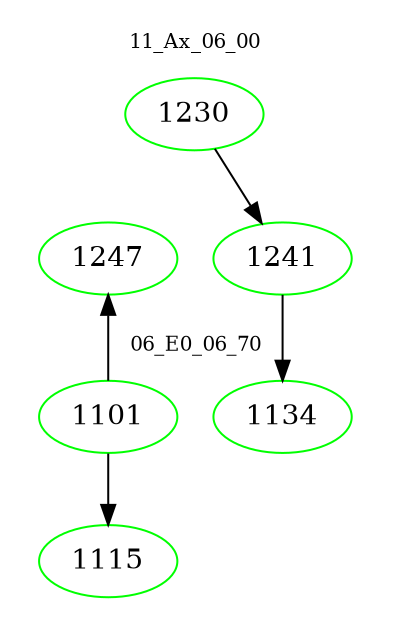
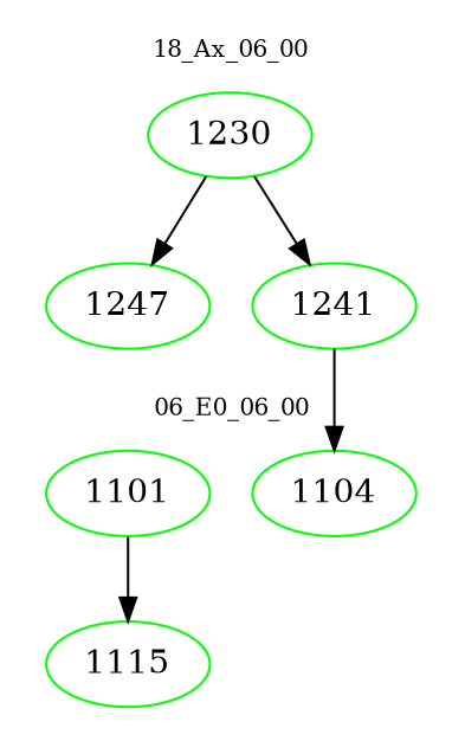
  digraph {
    node [color=green]
    edge [color=black]
    n1 [label=1230]
    n2 [label=1247]
    n3 [label=1241]
    n4 [label=1101]
    n5 [label=1115]
-   n6 [label=1134]
+   n6 [label=1104]
    subgraph cluster_1 {
      color=white
      fontsize=10
-     label="11_Ax_06_00"
+     label="18_Ax_06_00"
      n1
      n2
      n3
    }
    subgraph cluster_2 {
      color=white
      fontsize=10
-     label="06_E0_06_70"
+     label="06_E0_06_00"
      n4
      n5
      n6
    }
-   n4 -> n2
+   n1 -> n2
    n1 -> n3
    n3 -> n6
    n4 -> n5
  }
